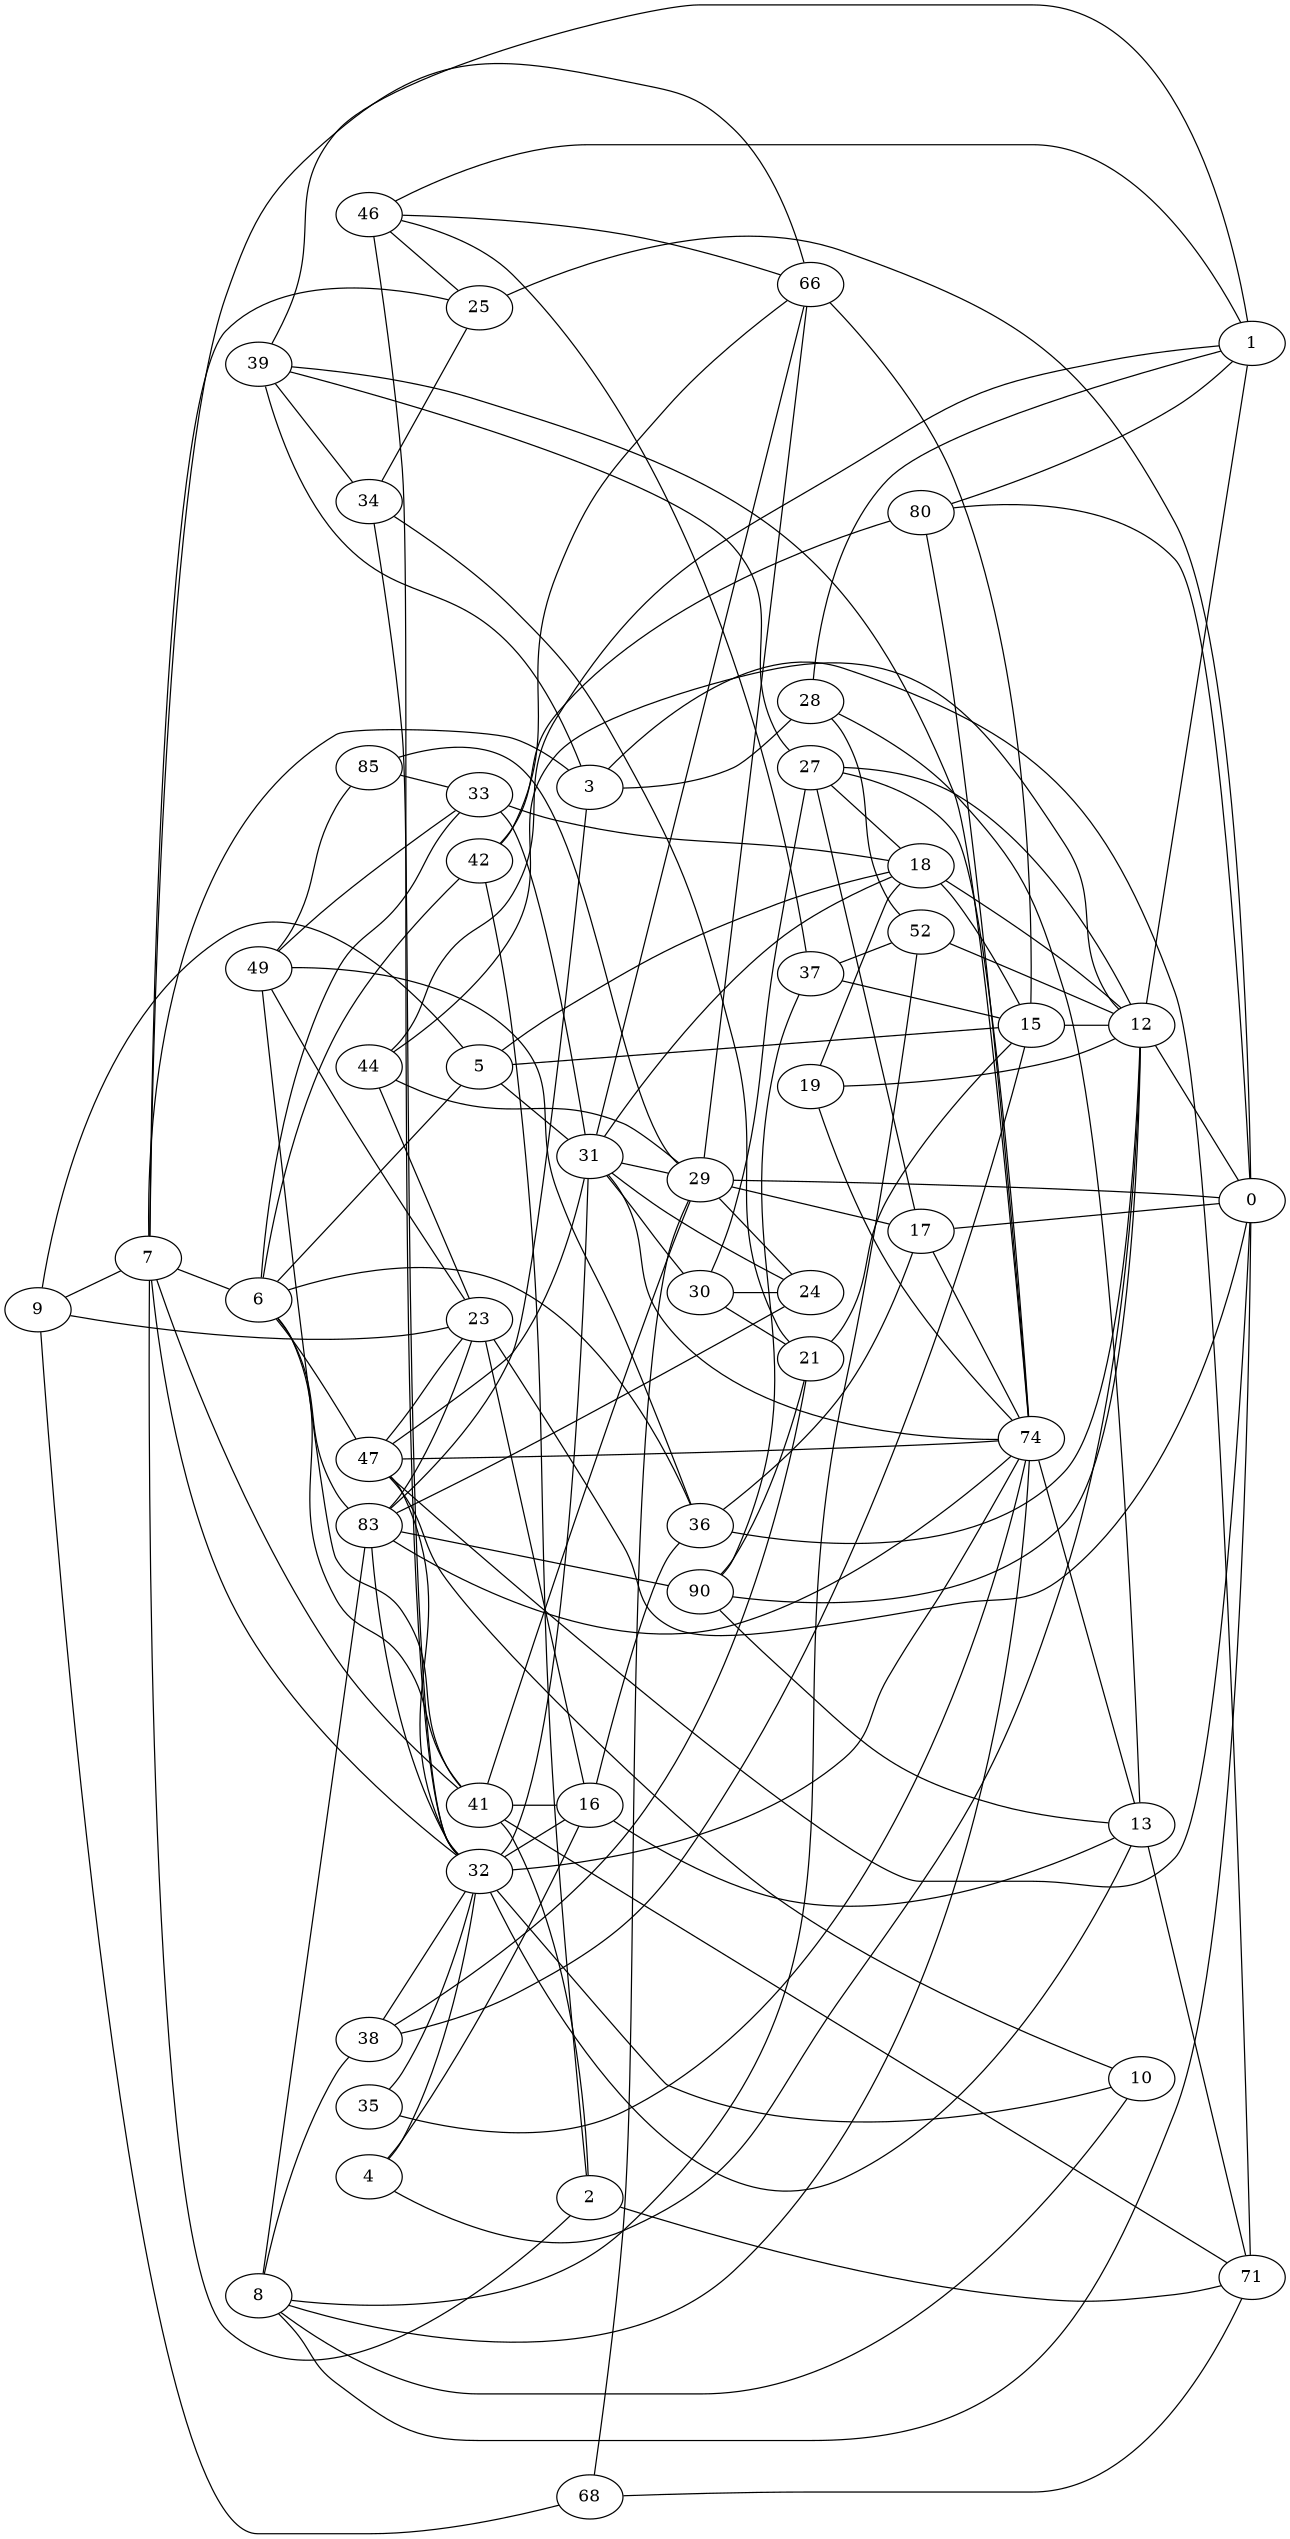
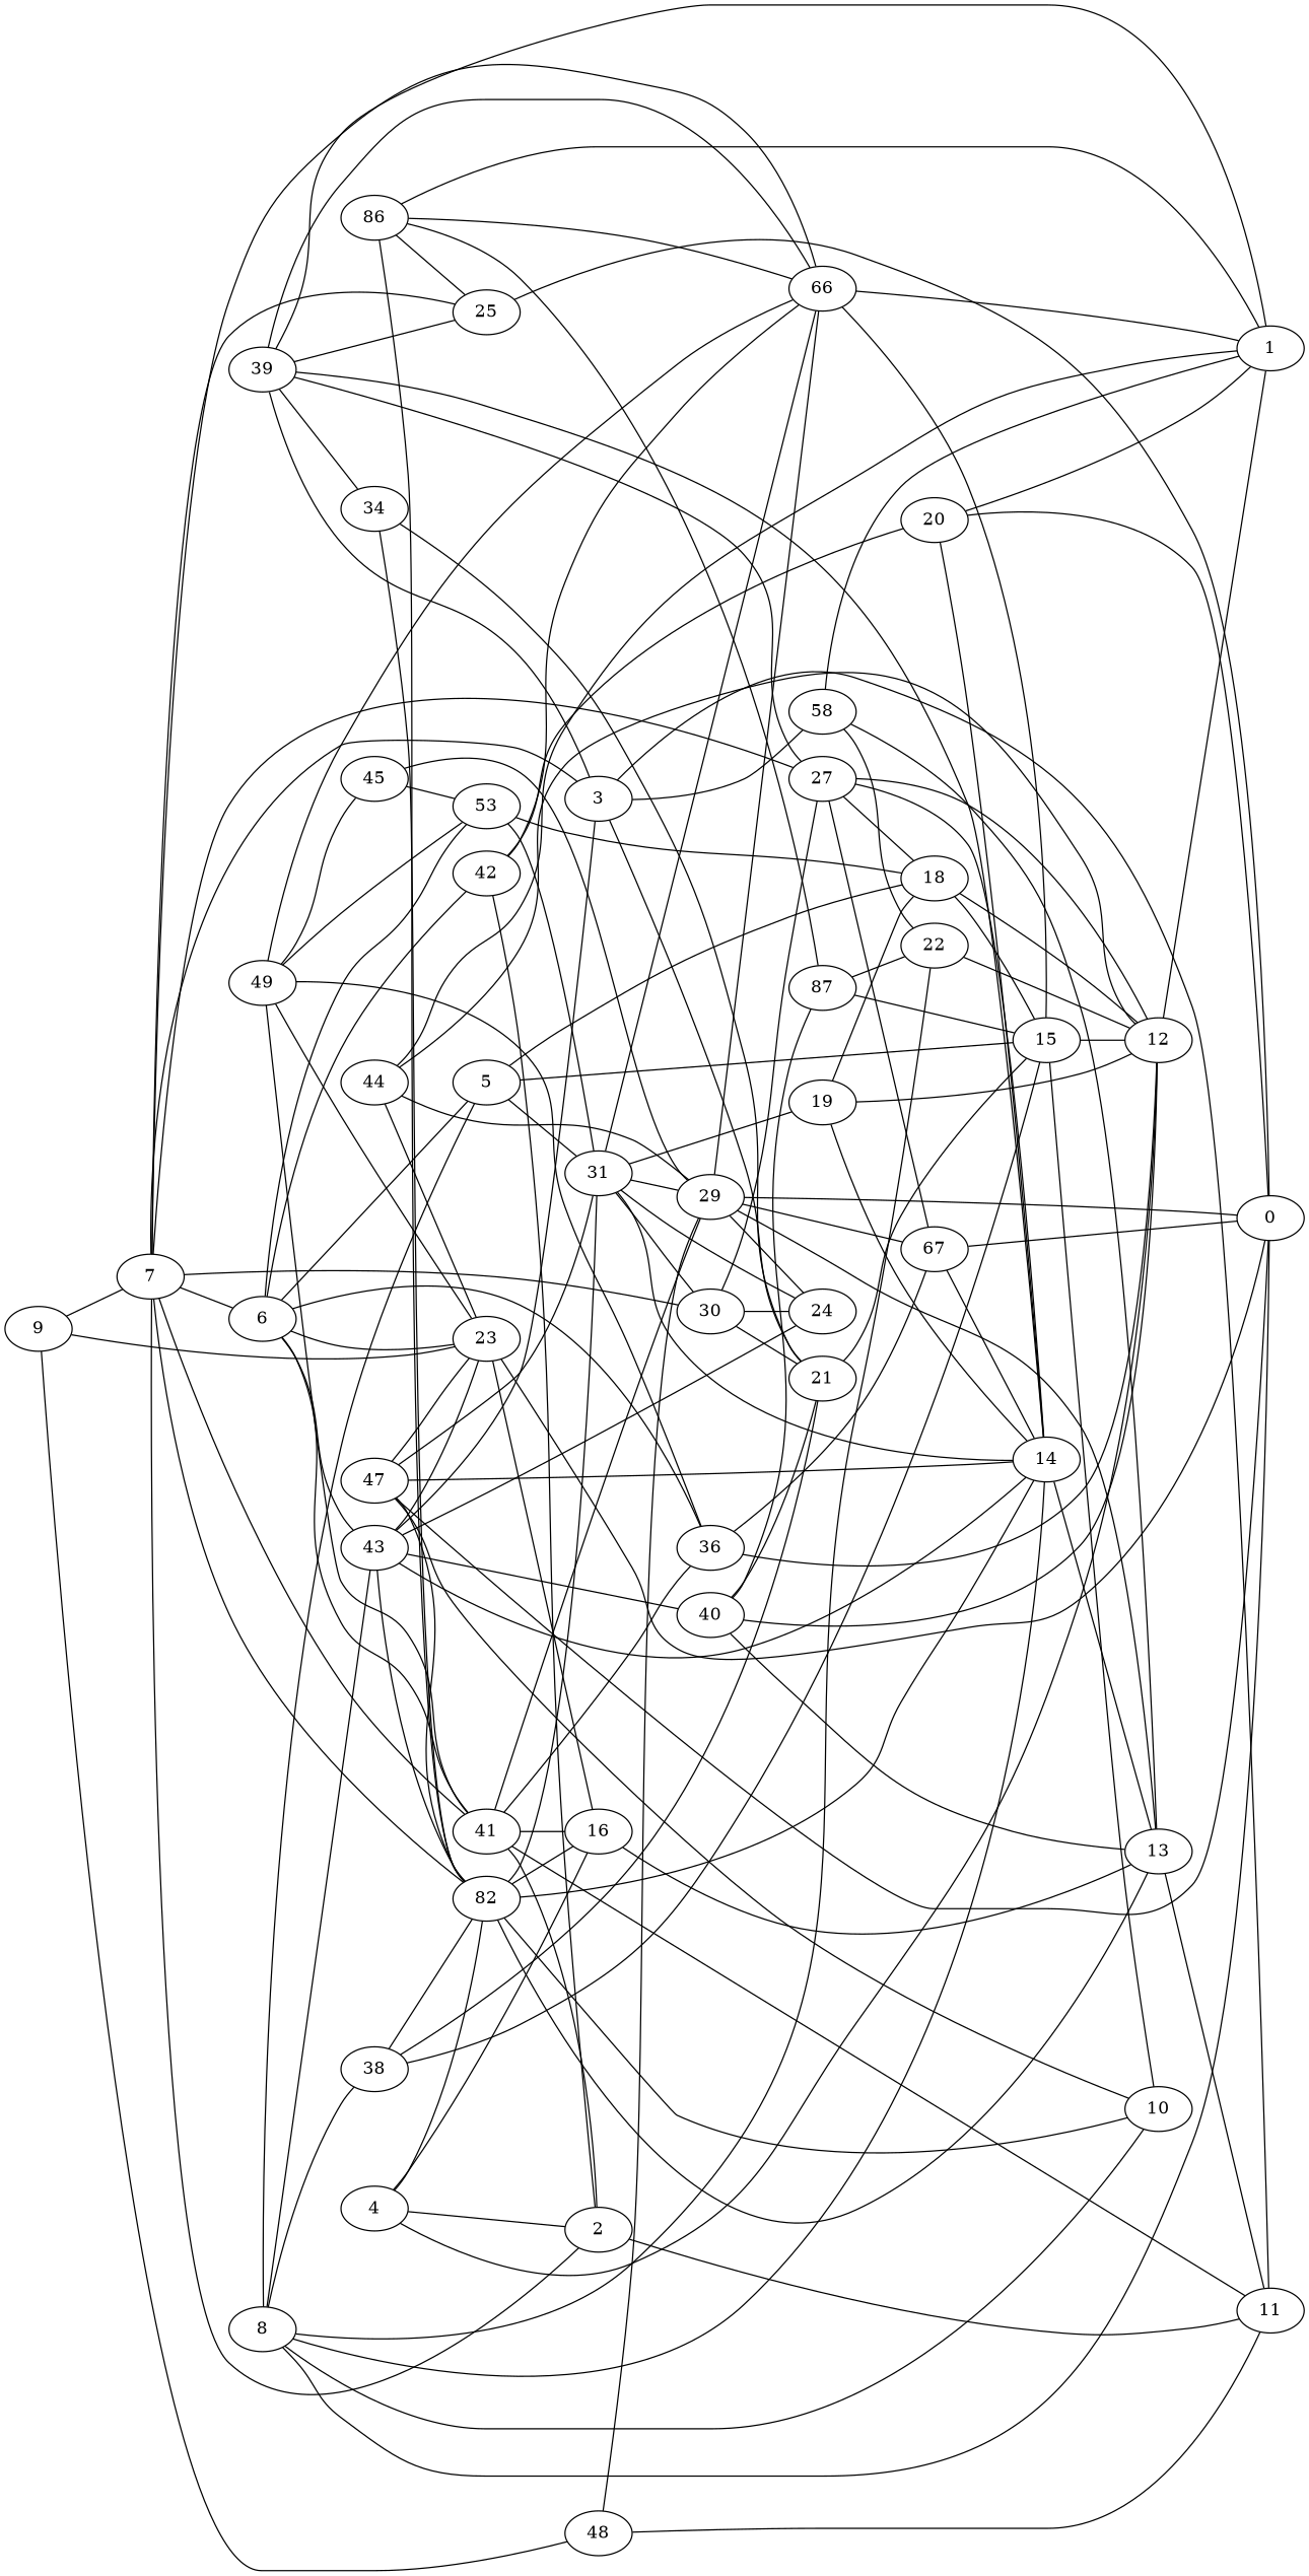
  digraph {
    rankdir=LR
    edge [color=black dir=none]
    38
    21
    15
-   32
+   32 [label=82]
    10
    12
    8
-   43 [label=83]
-   22 [label=52]
-   14 [label=74]
+   43
+   22
+   14
    0
    23
    3
-   40 [label=90]
+   40
    24
-   46
+   46 [label=86]
    1
    n18 [label=66]
    25
-   37
+   37 [label=87]
    31
    16
    13
    19
    18
-   28
-   11 [label=71]
+   28 [label=58]
+   11
    29
    30
-   17
+   17 [label=67]
    34
-   35
    27
    41
    36
    2
    49
-   45 [label=85]
-   33
+   45
+   33 [label=53]
    42
-   20 [label=80]
+   20
    7
    6
    47
    5
    44
    4
    9
-   48 [label=68]
+   48
    39
    subgraph sub_1 {
      38
      21
      15
      32
      10
      12
      8
      43
      22
      14
      0
      23
      3
      40
      24
      46
      1
      n18
      25
      37
      31
      16
      13
      19
      18
      28
      11
      29
      30
      17
      34
-     35
      27
      41
      36
      2
      49
      45
      33
      42
      20
      7
      6
      47
      5
      44
      4
      9
      48
      39
    }
    38 -> 21
    38 -> 15
    38 -> 32
    21 -> 15
+   15 -> 10
    15 -> 12
    32 -> 10
    32 -> 14
    32 -> 31
    32 -> 16
    32 -> 13
-   12 -> 0
    12 -> 1
    8 -> 38
    8 -> 10
    8 -> 43
    8 -> 22
    8 -> 14
    8 -> 0
    43 -> 32
    43 -> 14
    43 -> 23
    43 -> 3
    43 -> 40
    43 -> 24
    22 -> 12
    14 -> 13
    23 -> 0
    23 -> 16
+   3 -> 21
    3 -> 28
    3 -> 11
    40 -> 21
    40 -> 12
    40 -> 37
    40 -> 13
    46 -> 32
    46 -> 1
    46 -> n18
    46 -> 25
    46 -> 37
    n18 -> 15
+   n18 -> 1
    25 -> 0
    37 -> 15
    37 -> 22
    31 -> 14
    31 -> 24
    31 -> n18
-   31 -> 18
+   31 -> 19
    31 -> 29
    31 -> 30
    16 -> 13
    13 -> 11
    19 -> 12
    19 -> 14
    19 -> 18
    18 -> 15
    18 -> 12
    28 -> 22
    28 -> 1
    28 -> 13
    29 -> 0
    29 -> 24
    29 -> n18
+   29 -> 13
    29 -> 17
    30 -> 21
    30 -> 24
    30 -> 27
    17 -> 14
    17 -> 0
    34 -> 21
    34 -> 32
-   34 -> 25
-   35 -> 32
-   35 -> 14
+   39 -> 25
    27 -> 12
    27 -> 14
    27 -> 18
    27 -> 17
    41 -> 16
    41 -> 11
    41 -> 29
-   16 -> 36
+   41 -> 36
    41 -> 2
    36 -> 12
    36 -> 17
    2 -> 11
    49 -> 23
+   49 -> n18
    49 -> 41
    49 -> 36
    49 -> 45
    49 -> 33
    45 -> 29
    45 -> 33
    33 -> 31
    33 -> 18
    42 -> n18
    42 -> 2
    42 -> 20
    20 -> 14
    20 -> 0
    20 -> 1
    7 -> 32
    7 -> 3
    7 -> n18
    7 -> 25
+   7 -> 30
+   7 -> 27
    7 -> 41
    7 -> 2
    7 -> 6
    6 -> 43
    6 -> 41
    6 -> 36
    6 -> 33
    6 -> 42
-   6 -> 47
+   6 -> 23
    6 -> 5
    47 -> 32
    47 -> 10
    47 -> 14
    47 -> 0
    47 -> 23
    47 -> 31
    5 -> 15
    5 -> 31
    5 -> 18
    44 -> 12
    44 -> 23
    44 -> 1
    44 -> 29
    4 -> 32
    4 -> 12
    4 -> 16
+   4 -> 2
    9 -> 23
    9 -> 7
-   9 -> 5
+   8 -> 5
    9 -> 48
    48 -> 11
    48 -> 29
    39 -> 14
    39 -> 3
    39 -> 1
+   39 -> n18
    39 -> 34
    39 -> 27
  }
